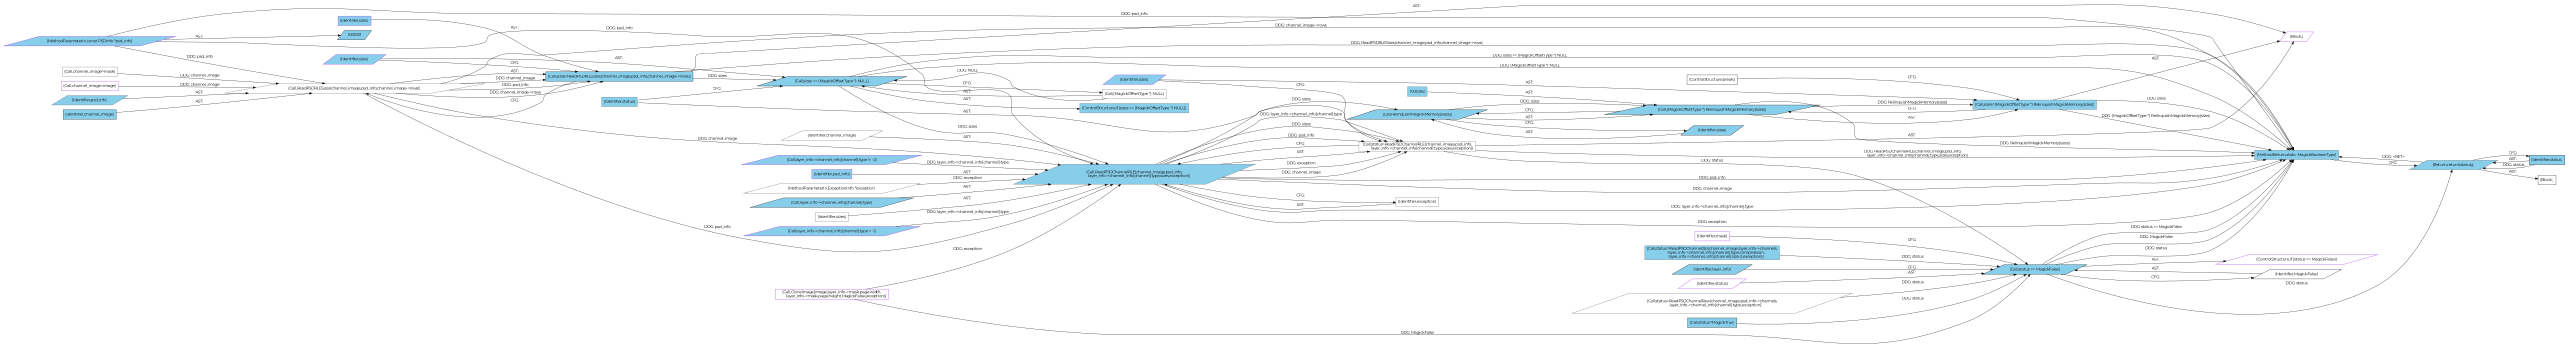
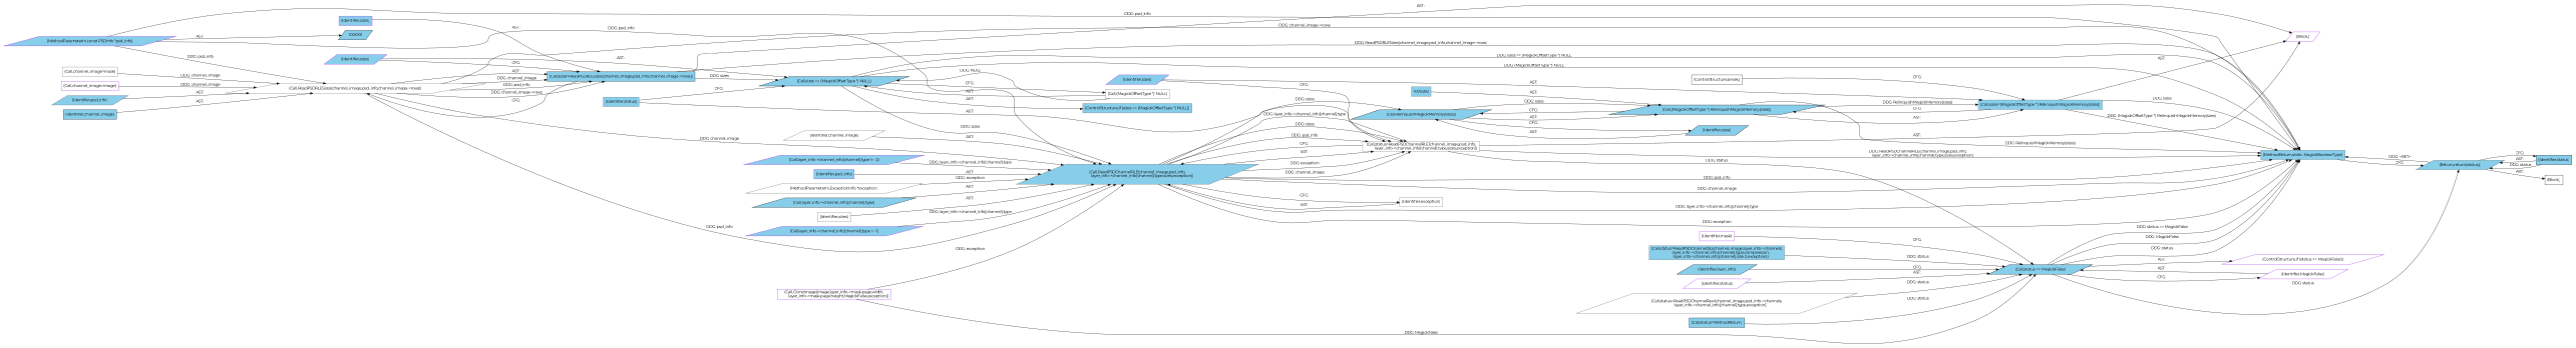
  digraph {
    fontname=Montserrat
    rankdir=LR
    node [color=gray40 fillcolor=skyblue fontname=Montserrat shape=parallelogram style=filled]
    edge [fontname=Montserrat]
    n1 [color=purple label="(MethodParameterIn,const PSDInfo *psd_info)"]
    n2 [fillcolor=white label="(Call,ReadPSDRLESizes(channel_image,psd_info,channel_image->rows))"]
    n3 [label="(Call,ReadPSDChannelRLE(channel_image,psd_info,\n          layer_info->channel_info[channel].type,sizes,exception))"]
    n4 [label="(MethodReturn,static MagickBooleanType)" shape=box]
    1000101 [color=black]
    n6 [color=black label="(Call,sizes=ReadPSDRLESizes(channel_image,psd_info,channel_image->rows))" shape=box]
    n7 [fillcolor=white label="(Call,status=ReadPSDChannelRLE(channel_image,psd_info,\n          layer_info->channel_info[channel].type,sizes,exception))" shape=box]
    n8 [color=black label="(Call,RelinquishMagickMemory(sizes))"]
    n9 [fillcolor=white label="(Identifier,exception)" shape=box]
    n10 [label="(Return,return(status);)"]
    n11 [color=black label="(Call,sizes == (MagickOffsetType *) NULL)"]
    n12 [color=purple fillcolor=white label="(Block,)"]
    n13 [fillcolor=white label="(Call,(MagickOffsetType *) NULL)" shape=box]
    n14 [label="(ControlStructure,if (sizes == (MagickOffsetType *) NULL))" shape=box]
    n15 [color=black label="(Call,status == MagickFalse)"]
    n16 [color=black label="(Call,(MagickOffsetType *) RelinquishMagickMemory(sizes))"]
    n17 [color=black label="(Identifier,sizes)"]
    n18 [color=purple fillcolor=white label="(ControlStructure,if (status == MagickFalse))"]
-   n19 [color=black fillcolor=white label="(Identifier,MagickFalse)"]
+   n19 [color=purple fillcolor=white label="(Identifier,MagickFalse)"]
    n20 [color=black label="(Identifier,status)" shape=box]
    n21 [color=black fillcolor=white label="(Block,)" shape=box]
    n22 [label="(Call,sizes=(MagickOffsetType *) RelinquishMagickMemory(sizes))" shape=box]
    n23 [fillcolor=white label="(Identifier,channel_image)"]
    n24 [color=purple label="(Call,layer_info->channel_info[channel].type != -2)"]
    n25 [color=purple fillcolor=white label="(Call,CloneImage(image,layer_info->mask.page.width,\n         layer_info->mask.page.height,MagickFalse,exception))" shape=box]
    n26 [color=purple label="(Identifier,psd_info)" shape=box]
    n27 [color=purple label="(Identifier,sizes)" shape=box]
    n28 [color=purple label="(Identifier,sizes)"]
    n29 [label="(Identifier,psd_info)"]
    n30 [fillcolor=white label="(Call,status=ReadPSDChannelRaw(channel_image,psd_info->channels,\n        layer_info->channel_info[channel].type,exception))"]
    n31 [fillcolor=white label="(MethodParameterIn,ExceptionInfo *exception)"]
    n32 [color=black label="(Call,layer_info->channel_info[channel].type)"]
    n33 [fillcolor=white label="(Identifier,sizes)" shape=box]
-   n34 [color=black label="(Call,status=MagickTrue)" shape=box]
+   n34 [color=black label="(Call,status=MethodReturn)" shape=box]
    n35 [color=purple fillcolor=white label="(Identifier,mask)" shape=box]
    n36 [color=black fillcolor=white label="(ControlStructure,break;)" shape=box]
    n37 [label="(Call,status=ReadPSDChannelZip(channel_image,layer_info->channels,\n        layer_info->channel_info[channel].type,compression,\n        layer_info->channel_info[channel].size-2,exception))" shape=box]
    n38 [color=black label="(Identifier,channel_image)" shape=box]
    n39 [color=black label="(Identifier,layer_info)"]
    n40 [fillcolor=white label="(Call,channel_image=mask)" shape=box]
    n41 [color=purple label="(Identifier,sizes)"]
    n42 [color=purple fillcolor=white label="(Call,channel_image=image)" shape=box]
    n43 [color=purple fillcolor=white label="(Identifier,status)"]
    n44 [label="(Identifier,status)" shape=box]
    n45 [color=purple label="(Call,layer_info->channel_info[channel].type < -1)"]
    1000282 [shape=box]
    n1 -> n2 [label="DDG: psd_info"]
    n1 -> n3 [label="DDG: psd_info"]
    n1 -> n4 [label="DDG: psd_info"]
    n1 -> 1000101 [label="AST: "]
    n2 -> n3 [label="DDG: channel_image"]
    n2 -> n3 [label="DDG: psd_info"]
    n2 -> n4 [label="DDG: channel_image->rows"]
    n2 -> n6 [label="AST: "]
    n2 -> n6 [label="DDG: channel_image"]
    n2 -> n6 [label="DDG: psd_info"]
    n2 -> n6 [label="DDG: channel_image->rows"]
    n3 -> n4 [label="DDG: psd_info"]
    n3 -> n4 [label="DDG: channel_image"]
    n3 -> n4 [label="DDG: exception"]
    n3 -> n4 [label="DDG: layer_info->channel_info[channel].type"]
    n3 -> n7 [label="AST: "]
    n3 -> n7 [label="DDG: exception"]
    n3 -> n7 [label="DDG: channel_image"]
    n3 -> n7 [label="DDG: layer_info->channel_info[channel].type"]
    n3 -> n7 [label="DDG: sizes"]
    n3 -> n7 [label="DDG: psd_info"]
    n3 -> n8 [label="DDG: sizes"]
    n3 -> n9 [label="CFG: "]
    n4 -> n10 [label="CFG: "]
    n6 -> n2 [label="CFG: "]
    n6 -> n4 [label="DDG: ReadPSDRLESizes(channel_image,psd_info,channel_image->rows)"]
    n6 -> n11 [label="DDG: sizes"]
    n6 -> n12 [label="AST: "]
    n7 -> n3 [label="CFG: "]
    n7 -> n4 [label="DDG: ReadPSDChannelRLE(channel_image,psd_info,\n          layer_info->channel_info[channel].type,sizes,exception)"]
    n7 -> n12 [label="AST: "]
    n7 -> n15 [label="DDG: status"]
    n8 -> n16 [label="AST: "]
    n8 -> n16 [label="DDG: sizes"]
    n8 -> n17 [label="CFG: "]
    n9 -> n3 [label="AST: "]
    n10 -> n4 [label="DDG: <RET>"]
    n10 -> n20 [label="CFG: "]
    n10 -> n21 [label="AST: "]
    n11 -> n3 [label="DDG: sizes"]
    n11 -> n4 [label="DDG: sizes == (MagickOffsetType *) NULL"]
    n11 -> n4 [label="DDG: (MagickOffsetType *) NULL"]
    n11 -> n13 [label="CFG: "]
    n11 -> n14 [label="AST: "]
    n13 -> n11 [label="AST: "]
    n13 -> n11 [label="DDG: NULL"]
    n15 -> n4 [label="DDG: MagickFalse"]
    n15 -> n4 [label="DDG: status"]
    n15 -> n4 [label="DDG: status == MagickFalse"]
    n15 -> n10 [label="DDG: status"]
    n15 -> n18 [label="AST: "]
    n15 -> n19 [label="CFG: "]
    n16 -> n4 [label="DDG: RelinquishMagickMemory(sizes)"]
    n16 -> n8 [label="CFG: "]
    n16 -> n22 [label="AST: "]
    n16 -> n22 [label="DDG: RelinquishMagickMemory(sizes)"]
    n17 -> n8 [label="AST: "]
    n19 -> n15 [label="AST: "]
    n20 -> n10 [label="AST: "]
    n20 -> n10 [label="DDG: status"]
    n22 -> n4 [label="DDG: sizes"]
    n22 -> n4 [label="DDG: (MagickOffsetType *) RelinquishMagickMemory(sizes)"]
    n22 -> n12 [label="AST: "]
    n22 -> n16 [label="CFG: "]
    n23 -> n3 [label="AST: "]
    n24 -> n3 [label="DDG: layer_info->channel_info[channel].type"]
    n25 -> n3 [label="DDG: exception"]
    n25 -> n15 [label="DDG: MagickFalse"]
    n26 -> n3 [label="AST: "]
    n27 -> n6 [label="AST: "]
    n28 -> n7 [label="CFG: "]
    n28 -> n22 [label="AST: "]
    n29 -> n2 [label="AST: "]
    n30 -> n15 [label="DDG: status"]
    n31 -> n3 [label="DDG: exception"]
    n32 -> n3 [label="AST: "]
    n33 -> n3 [label="AST: "]
    n34 -> n15 [label="DDG: status"]
    n35 -> n15 [label="CFG: "]
    n36 -> n22 [label="CFG: "]
    n37 -> n15 [label="DDG: status"]
    n38 -> n2 [label="AST: "]
    n39 -> n15 [label="CFG: "]
    n40 -> n2 [label="DDG: channel_image"]
    n41 -> n6 [label="CFG: "]
    n41 -> n11 [label="AST: "]
    n42 -> n2 [label="DDG: channel_image"]
    n43 -> n15 [label="AST: "]
    n44 -> n7 [label="AST: "]
    n44 -> n11 [label="CFG: "]
    n45 -> n3 [label="DDG: layer_info->channel_info[channel].type"]
    1000282 -> n16 [label="AST: "]
  }
